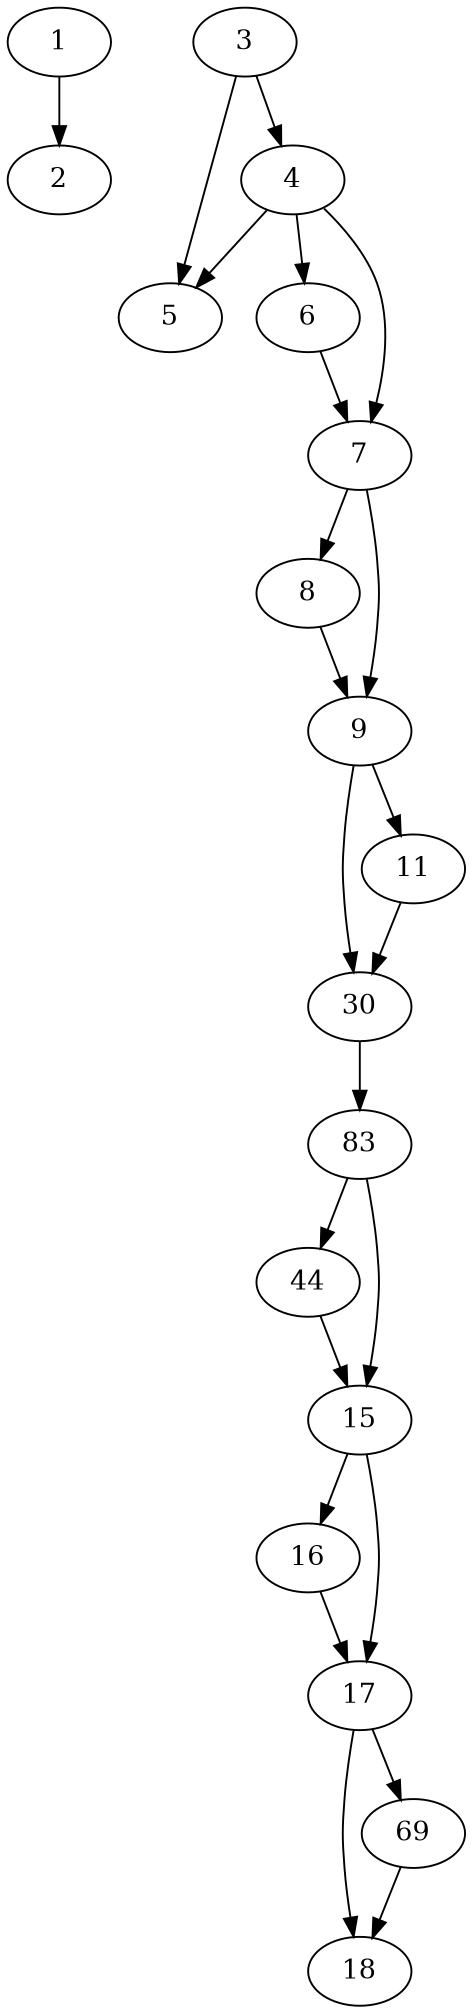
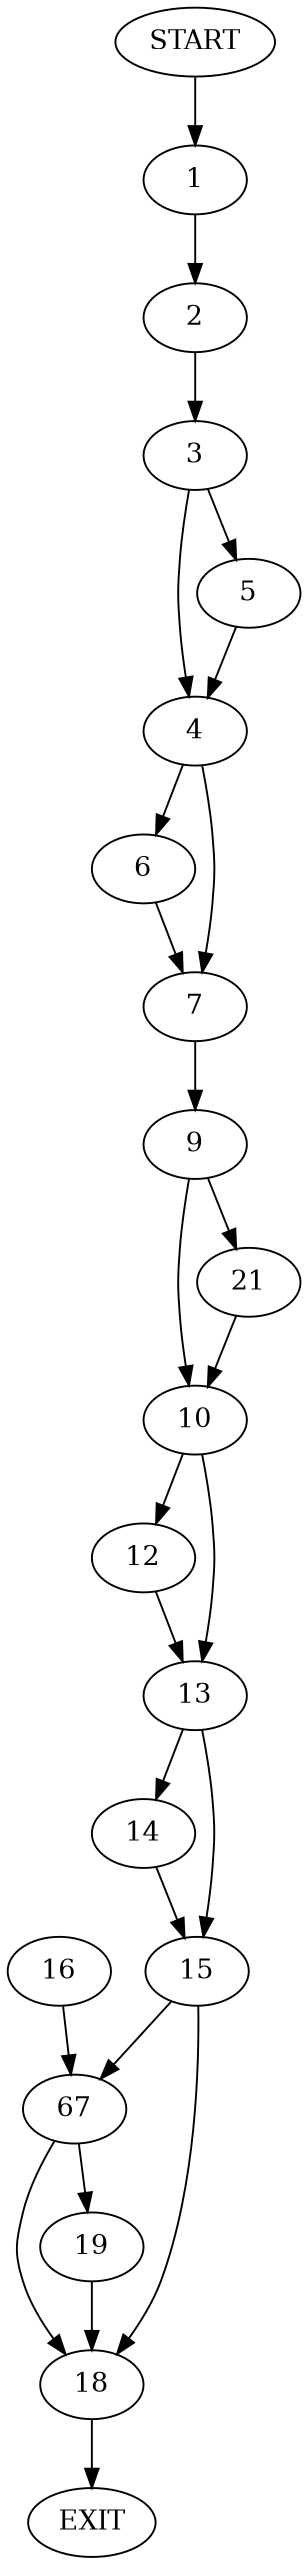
  digraph {
+   n1 [label=START]
    1
    2
+   n4 [label=EXIT]
    3
    4
    5
    6
    7
-   8
    9
-   10 [label=30]
-   11
-   13 [label=83]
-   14 [label=44]
+   10
+   11 [label=21]
+   12
+   13
+   14
    15
    16
-   17
+   17 [label=67]
    18
-   19 [label=69]
+   19
+   n1 -> 1
    1 -> 2
+   2 -> 3
    3 -> 4
    3 -> 5
    4 -> 6
    4 -> 7
-   4 -> 5
+   5 -> 4
    6 -> 7
-   7 -> 8
    7 -> 9
-   8 -> 9
    9 -> 10
    9 -> 11
+   10 -> 12
    10 -> 13
    11 -> 10
+   12 -> 13
    13 -> 14
    13 -> 15
    14 -> 15
-   15 -> 16
+   15 -> 18
    15 -> 17
    16 -> 17
    17 -> 18
    17 -> 19
+   18 -> n4
    19 -> 18
  }
